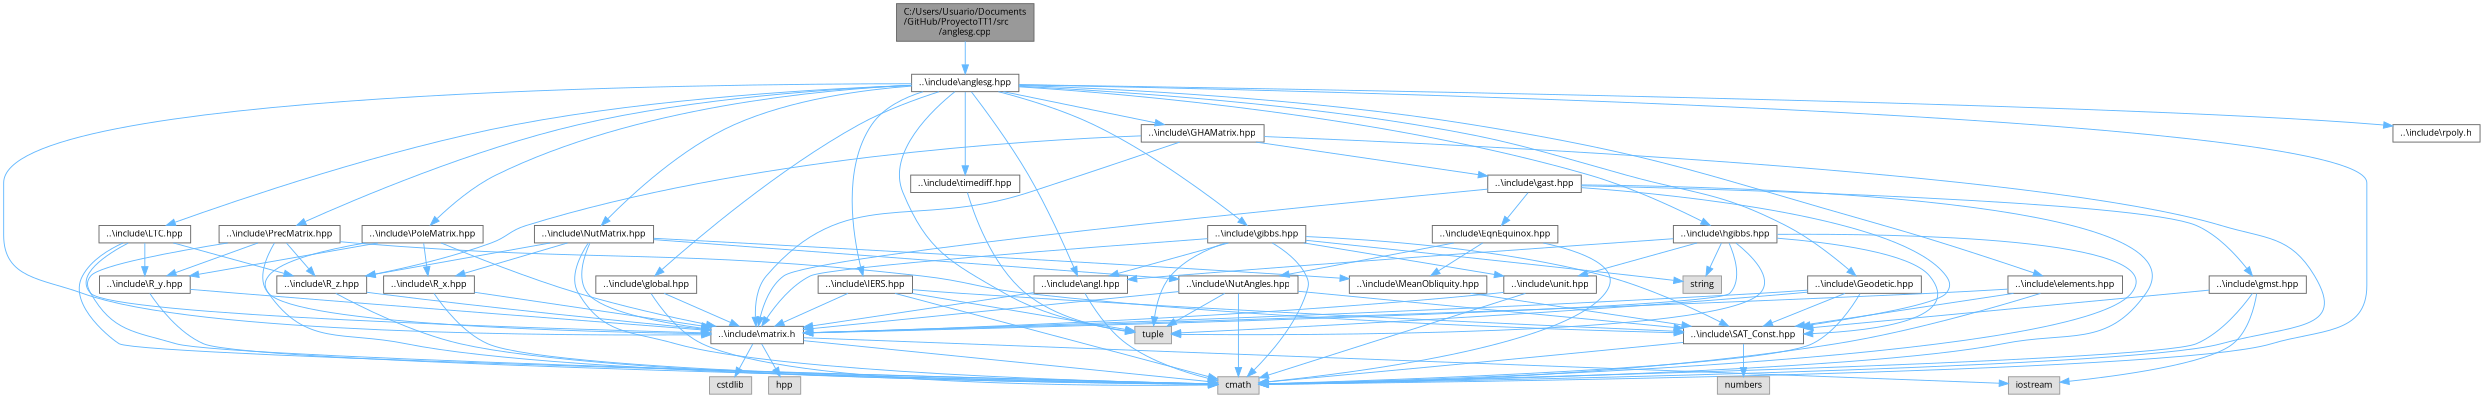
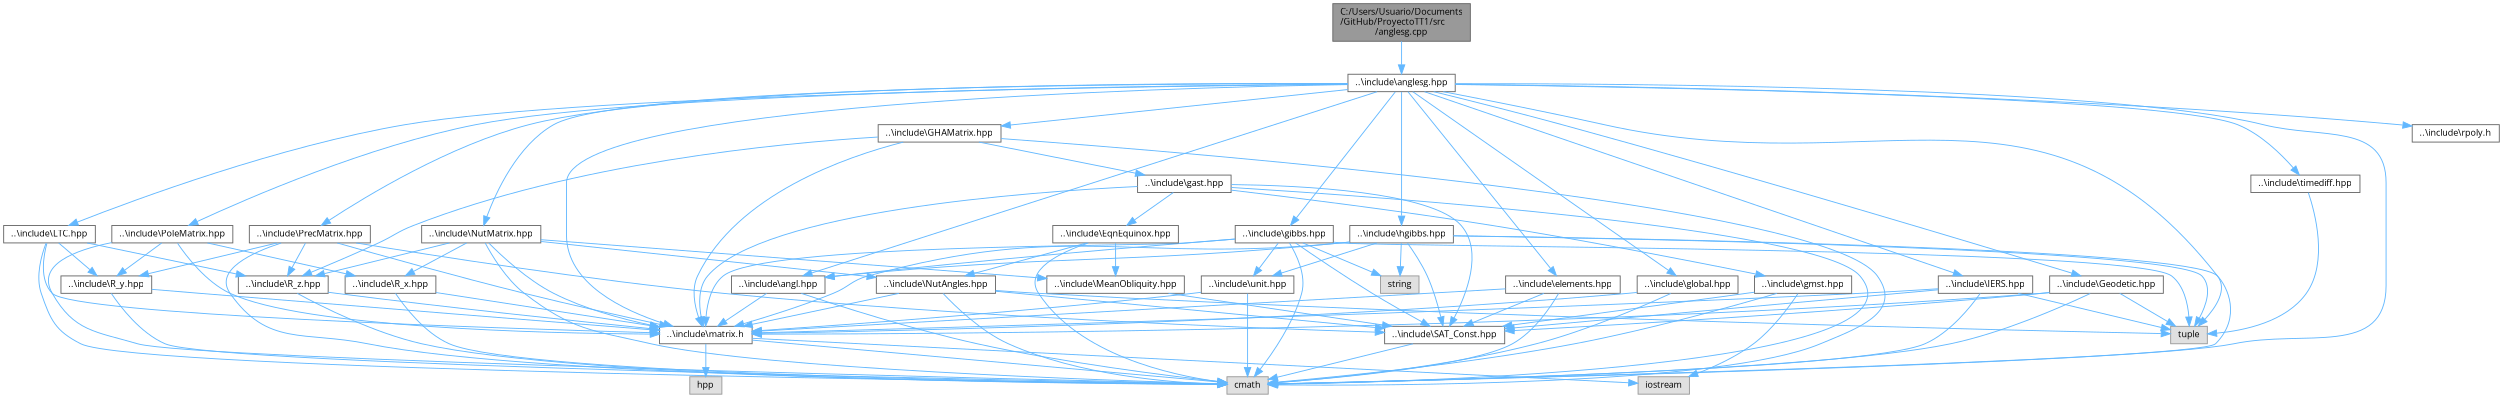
  digraph {
    fontname="Open Sans"
    node [color=grey40 fillcolor=white fontname="Open Sans" fontsize=10 shape=box style=filled]
    edge [color=steelblue1 fontname="Open Sans" fontsize=10 labelfontname=Helvetica labelfontsize=10 style=solid]
    n1 [color=gray40 fillcolor=grey60 fontcolor=black height=0.2 label="C:/Users/Usuario/Documents\l/GitHub/ProyectoTT1/src\l/anglesg.cpp" width=0.4]
    n2 [height=0.2 label="..\\include\\anglesg.hpp" width=0.4]
    n3 [color=grey60 fillcolor="#E0E0E0" height=0.2 label=cmath width=0.4]
    n4 [color=grey60 fillcolor="#E0E0E0" height=0.2 label=tuple width=0.4]
    n5 [height=0.2 label="..\\include\\matrix.h" width=0.4]
    n6 [height=0.2 label="..\\include\\global.hpp" width=0.4]
    n7 [height=0.2 label="..\\include\\Geodetic.hpp" width=0.4]
    n8 [height=0.2 label="..\\include\\LTC.hpp" width=0.4]
    n9 [height=0.2 label="..\\include\\IERS.hpp" width=0.4]
    n10 [height=0.2 label="..\\include\\timediff.hpp" width=0.4]
    n11 [height=0.2 label="..\\include\\PrecMatrix.hpp" width=0.4]
    Node19 [height=0.2 label="..\\include\\NutMatrix.hpp" width=0.4]
    n13 [height=0.2 label="..\\include\\PoleMatrix.hpp" width=0.4]
    n14 [height=0.2 label="..\\include\\GHAMatrix.hpp" width=0.4]
    n15 [height=0.2 label="..\\include\\gibbs.hpp" width=0.4]
    n16 [height=0.2 label="..\\include\\angl.hpp" width=0.4]
    n17 [height=0.2 label="..\\include\\hgibbs.hpp" width=0.4]
    n18 [height=0.2 label="..\\include\\elements.hpp" width=0.4]
    n19 [height=0.2 label="..\\include\\rpoly.h" width=0.4]
    n20 [color=grey60 fillcolor="#E0E0E0" height=0.2 label=hpp width=0.4]
-   n21 [color=grey60 fillcolor="#E0E0E0" height=0.2 label=cstdlib width=0.4]
    n22 [color=grey60 fillcolor="#E0E0E0" height=0.2 label=iostream width=0.4]
    n23 [height=0.2 label="..\\include\\SAT_Const.hpp" width=0.4]
    n24 [height=0.2 label="..\\include\\R_y.hpp" width=0.4]
    n25 [height=0.2 label="..\\include\\R_z.hpp" width=0.4]
    n26 [height=0.2 label="..\\include\\MeanObliquity.hpp" width=0.4]
    Node21 [height=0.2 label="..\\include\\NutAngles.hpp" width=0.4]
    n28 [height=0.2 label="..\\include\\R_x.hpp" width=0.4]
    n29 [height=0.2 label="..\\include\\gast.hpp" width=0.4]
    n30 [color=grey60 fillcolor="#E0E0E0" height=0.2 label=string width=0.4]
    n31 [height=0.2 label="..\\include\\unit.hpp" width=0.4]
-   n32 [color=grey60 fillcolor="#E0E0E0" height=0.2 label=numbers width=0.4]
    n33 [height=0.2 label="..\\include\\gmst.hpp" width=0.4]
    n34 [height=0.2 label="..\\include\\EqnEquinox.hpp" width=0.4]
    n1 -> n2
    n2 -> n3
    n2 -> n4
    n2 -> n5
    n2 -> n6
    n2 -> n7
    n2 -> n8
    n2 -> n9
    n2 -> n10
    n2 -> n11
    n2 -> Node19
    n2 -> n13
    n2 -> n14
    n2 -> n15
    n2 -> n16
    n2 -> n17
    n2 -> n18
    n2 -> n19
    n5 -> n3
    n5 -> n20
-   n5 -> n21
    n5 -> n22
    n6 -> n3
    n6 -> n5
    n7 -> n3
    n7 -> n4
    n7 -> n5
    n7 -> n23
    n8 -> n3
    n8 -> n5
    n8 -> n24
    n8 -> n25
    n9 -> n3
    n9 -> n4
    n9 -> n5
    n9 -> n23
    n10 -> n4
    n11 -> n3
    n11 -> n5
    n11 -> n23
    n11 -> n24
    n11 -> n25
    Node19 -> n3
    Node19 -> n5
    Node19 -> n25
    Node19 -> n26
    Node19 -> Node21
    Node19 -> n28
    n13 -> n3
    n13 -> n5
    n13 -> n24
    n13 -> n28
    n14 -> n3
    n14 -> n5
    n14 -> n25
    n14 -> n29
    n15 -> n3
    n15 -> n4
    n15 -> n5
    n15 -> n16
    n15 -> n23
    n15 -> n30
    n15 -> n31
    n16 -> n3
    n16 -> n5
    n17 -> n3
    n17 -> n4
    n17 -> n5
    n17 -> n16
    n17 -> n23
    n17 -> n30
    n17 -> n31
    n18 -> n3
    n18 -> n5
    n18 -> n23
    n23 -> n3
-   n23 -> n32
    n24 -> n3
    n24 -> n5
    n25 -> n3
    n25 -> n5
    n26 -> n23
    Node21 -> n3
    Node21 -> n4
    Node21 -> n5
    Node21 -> n23
    n28 -> n3
    n28 -> n5
    n29 -> n3
    n29 -> n5
    n29 -> n23
    n29 -> n33
    n29 -> n34
    n31 -> n3
    n31 -> n5
    n33 -> n3
    n33 -> n22
    n33 -> n23
    n34 -> n3
    n34 -> n26
    n34 -> Node21
  }
